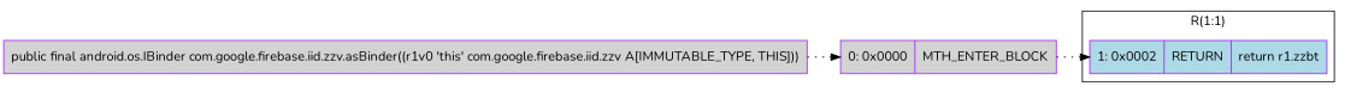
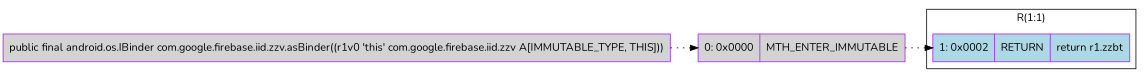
  digraph {
    rankdir=LR
    fontname=Nunito
    node [color=purple shape=record style=filled fillcolor=lightgrey fontname=Nunito]
    edge [style=dotted fontname=Nunito]
    n1 [label="{1\:\ 0x0002|RETURN\l|return r1.zzbt\l}" fillcolor=lightblue]
-   n2 [label="{0\:\ 0x0000|MTH_ENTER_BLOCK\l}"]
+   n2 [label="{0\:\ 0x0000|MTH_ENTER_IMMUTABLE\l}"]
    n3 [label="{public final android.os.IBinder com.google.firebase.iid.zzv.asBinder((r1v0 'this' com.google.firebase.iid.zzv A[IMMUTABLE_TYPE, THIS])) }"]
    subgraph cluster_1 {
      label="R(1:1)"
      n1
    }
    n2 -> n1
    n3 -> n2
  }
